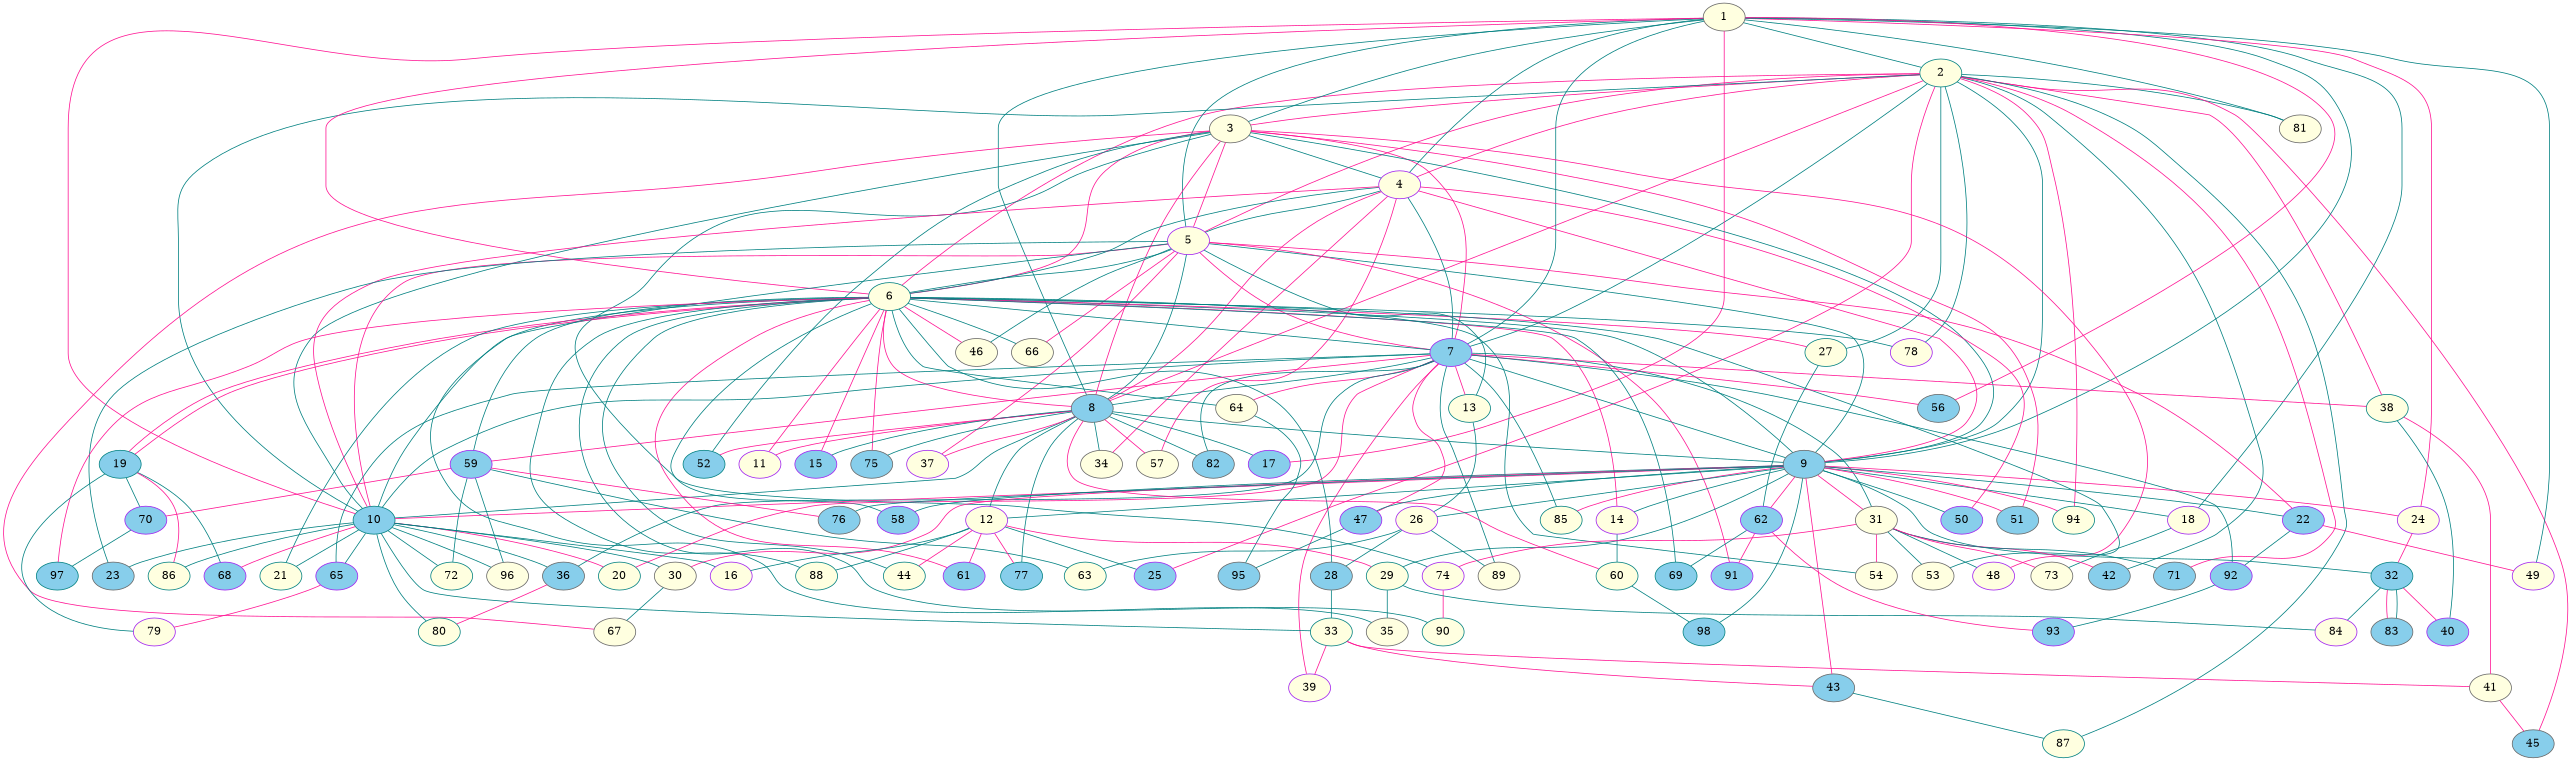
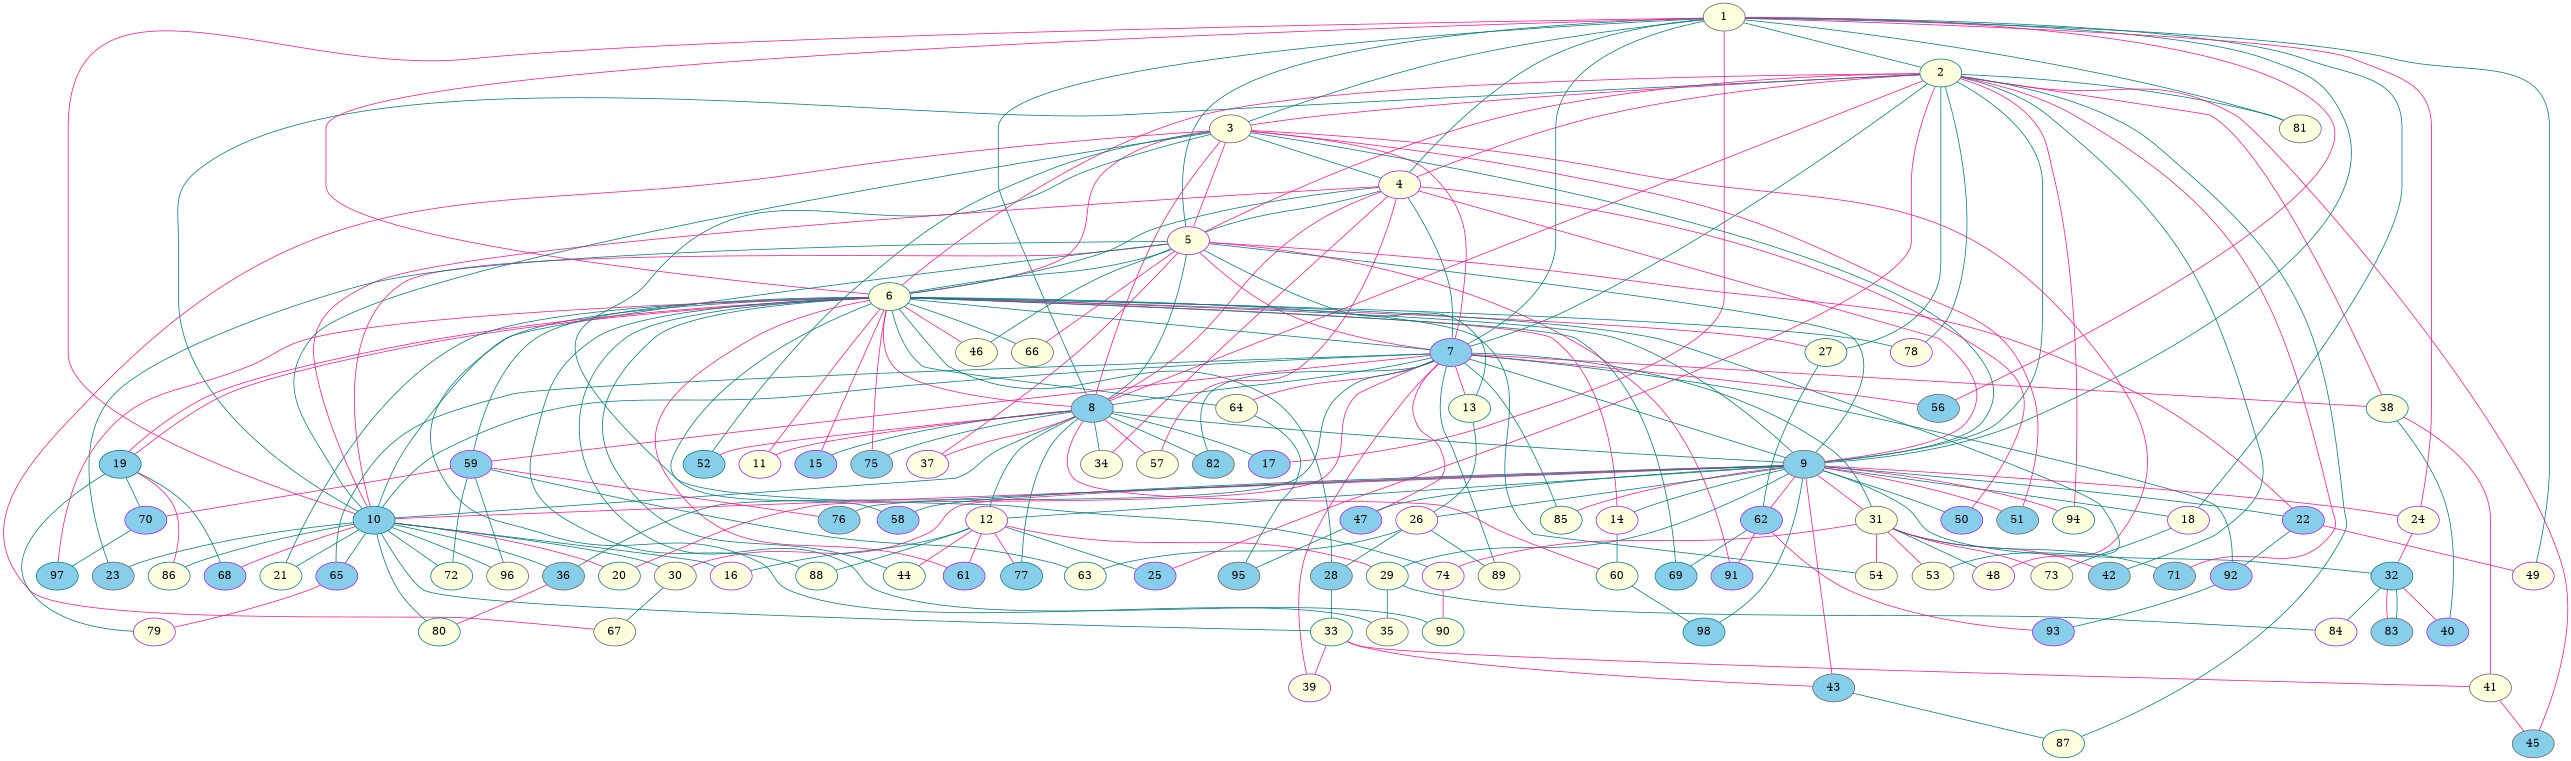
  graph {
    node [color=purple fillcolor=lightyellow style=filled]
    edge [color=teal]
    2 [color=teal]
    1 [color=gray40]
    3 [color=gray40]
    4
    5
    6 [color=teal]
    7 [fillcolor=skyblue]
    8 [color=gray40 fillcolor=skyblue]
    9 [color=gray40 fillcolor=skyblue]
    10 [color=teal fillcolor=skyblue]
    17 [fillcolor=skyblue]
    18
    24
    49
    56 [color=gray40 fillcolor=skyblue]
    81 [color=gray40]
    25 [fillcolor=skyblue]
    27 [color=teal]
    38 [color=teal]
    42 [color=gray40 fillcolor=skyblue]
    45 [color=gray40 fillcolor=skyblue]
    71 [color=gray40 fillcolor=skyblue]
    78
    87 [color=teal]
    94 [color=teal]
    48
    51 [color=gray40 fillcolor=skyblue]
    52 [color=teal fillcolor=skyblue]
    67 [color=gray40]
    74
    34 [color=gray40]
    50 [fillcolor=skyblue]
    57 [color=gray40]
    13 [color=teal]
    22 [fillcolor=skyblue]
    23 [color=gray40 fillcolor=skyblue]
    35 [color=gray40]
    37
    46 [color=gray40]
    66 [color=gray40]
    91 [fillcolor=skyblue]
    11
    14
    15 [fillcolor=skyblue]
    19 [color=teal fillcolor=skyblue]
    21 [color=teal]
    28 [color=gray40 fillcolor=skyblue]
    44 [color=teal]
    53 [color=gray40]
    54 [color=gray40]
    58 [fillcolor=skyblue]
    59 [fillcolor=skyblue]
    61 [fillcolor=skyblue]
    64 [color=gray40]
    69 [color=teal fillcolor=skyblue]
    75 [color=gray40 fillcolor=skyblue]
    88 [color=teal]
    90 [color=teal]
    97 [color=teal fillcolor=skyblue]
    20 [color=teal]
    31 [color=gray40]
    36 [color=gray40 fillcolor=skyblue]
    39
    47 [fillcolor=skyblue]
    65 [fillcolor=skyblue]
    82 [color=gray40 fillcolor=skyblue]
    85 [color=teal]
    89 [color=gray40]
    92 [fillcolor=skyblue]
    12
    60 [color=teal]
    77 [color=teal fillcolor=skyblue]
    26
    29 [color=teal]
    30 [color=gray40]
    32 [color=teal fillcolor=skyblue]
    43 [color=gray40 fillcolor=skyblue]
    62 [fillcolor=skyblue]
    76 [color=gray40 fillcolor=skyblue]
    98 [color=teal fillcolor=skyblue]
    16
    33 [color=teal]
    68 [fillcolor=skyblue]
    72 [color=teal]
    80 [color=teal]
    86 [color=teal]
    96 [color=gray40]
    73 [color=gray40]
    40 [fillcolor=skyblue]
    41 [color=gray40]
    70 [fillcolor=skyblue]
    79
    63 [color=teal]
    95 [color=gray40 fillcolor=skyblue]
    93 [fillcolor=skyblue]
    84
    83 [color=gray40 fillcolor=skyblue]
    2 -- 3 [color=deeppink]
    2 -- 4 [color=deeppink]
    2 -- 5 [color=deeppink]
    2 -- 6 [color=deeppink]
    2 -- 7
    2 -- 8 [color=deeppink]
    2 -- 9
    2 -- 10
    2 -- 81
    2 -- 25 [color=deeppink]
    2 -- 27
    2 -- 38 [color=deeppink]
    2 -- 42
    2 -- 45 [color=deeppink]
    2 -- 71 [color=deeppink]
    2 -- 78
    2 -- 87
    2 -- 94 [color=deeppink]
    1 -- 2
    1 -- 3
    1 -- 4
    1 -- 5
    1 -- 6 [color=deeppink]
    1 -- 7
    1 -- 8
    1 -- 9
    1 -- 10 [color=deeppink]
    1 -- 17 [color=deeppink]
    1 -- 18
    1 -- 24 [color=deeppink]
    1 -- 49
    1 -- 56 [color=deeppink]
    1 -- 81
    3 -- 4
    3 -- 5 [color=deeppink]
    3 -- 6 [color=deeppink]
    3 -- 7 [color=deeppink]
    3 -- 8 [color=deeppink]
    3 -- 9
    3 -- 10
    3 -- 48 [color=deeppink]
    3 -- 51 [color=deeppink]
    3 -- 52
    3 -- 67 [color=deeppink]
    3 -- 74
    4 -- 5
    4 -- 6
    4 -- 7
    4 -- 8 [color=deeppink]
    4 -- 9 [color=deeppink]
    4 -- 10 [color=deeppink]
    4 -- 34 [color=deeppink]
    4 -- 50 [color=deeppink]
    4 -- 57 [color=deeppink]
    5 -- 6
    5 -- 7 [color=deeppink]
    5 -- 8
    5 -- 9
    5 -- 10 [color=deeppink]
    5 -- 13
    5 -- 22 [color=deeppink]
    5 -- 23
    5 -- 35
    5 -- 37 [color=deeppink]
    5 -- 46
    5 -- 66 [color=deeppink]
    5 -- 91 [color=deeppink]
    6 -- 7
    6 -- 8 [color=deeppink]
    6 -- 9
    6 -- 10
    6 -- 27 [color=deeppink]
    6 -- 78
    6 -- 46 [color=deeppink]
    6 -- 66
    6 -- 11 [color=deeppink]
    6 -- 14 [color=deeppink]
    6 -- 15 [color=deeppink]
    6 -- 19 [color=deeppink]
    6 -- 19 [color=deeppink]
    6 -- 21
    6 -- 28
    6 -- 44
    6 -- 53
    6 -- 54
    6 -- 58
    6 -- 59
    6 -- 61 [color=deeppink]
    6 -- 64
    6 -- 69
    6 -- 75 [color=deeppink]
    6 -- 88
    6 -- 90
    6 -- 97 [color=deeppink]
    7 -- 8
    7 -- 9
    7 -- 10
    7 -- 56 [color=deeppink]
    7 -- 38 [color=deeppink]
    7 -- 13 [color=deeppink]
    7 -- 59 [color=deeppink]
    7 -- 64 [color=deeppink]
    7 -- 20 [color=deeppink]
    7 -- 31
    7 -- 36
    7 -- 39 [color=deeppink]
    7 -- 47 [color=deeppink]
    7 -- 65
    7 -- 82
    7 -- 85
    7 -- 89
    7 -- 92
    8 -- 9
    8 -- 10
    8 -- 17
    8 -- 52 [color=deeppink]
    8 -- 34
    8 -- 57 [color=deeppink]
    8 -- 37 [color=deeppink]
    8 -- 11 [color=deeppink]
    8 -- 15
    8 -- 75
    8 -- 82
    8 -- 12
    8 -- 60 [color=deeppink]
    8 -- 77
    9 -- 10 [color=deeppink]
    9 -- 18
    9 -- 24 [color=deeppink]
    9 -- 94 [color=deeppink]
    9 -- 51 [color=deeppink]
    9 -- 50
    9 -- 22
    9 -- 14
    9 -- 58
    9 -- 31 [color=deeppink]
    9 -- 47
    9 -- 85 [color=deeppink]
    9 -- 12
    9 -- 26
    9 -- 29
    9 -- 30 [color=deeppink]
    9 -- 32
    9 -- 43 [color=deeppink]
    9 -- 62 [color=deeppink]
    9 -- 76
    9 -- 98
    10 -- 23
    10 -- 21
    10 -- 20 [color=deeppink]
    10 -- 36
    10 -- 65
    10 -- 30
    10 -- 16
    10 -- 33
    10 -- 68 [color=deeppink]
    10 -- 72
    10 -- 80
    10 -- 86
    10 -- 96
    18 -- 73
    24 -- 32 [color=deeppink]
    27 -- 62
    38 -- 40
    38 -- 41 [color=deeppink]
    74 -- 90 [color=deeppink]
    13 -- 26
    22 -- 49 [color=deeppink]
    22 -- 92
    14 -- 60
    19 -- 68
    19 -- 86 [color=deeppink]
    19 -- 70
    19 -- 79
    28 -- 33
    59 -- 76 [color=deeppink]
    59 -- 72
    59 -- 96
    59 -- 70 [color=deeppink]
    59 -- 63
    64 -- 95
    31 -- 42 [color=deeppink]
    31 -- 71
    31 -- 48
    31 -- 74 [color=deeppink]
-   31 -- 53
+   31 -- 53 [color=deeppink]
    31 -- 54 [color=deeppink]
    31 -- 73 [color=deeppink]
    36 -- 80 [color=deeppink]
    47 -- 95
    65 -- 79 [color=deeppink]
    92 -- 93
    12 -- 25
    12 -- 44 [color=deeppink]
    12 -- 61 [color=deeppink]
    12 -- 88
    12 -- 77 [color=deeppink]
    12 -- 29 [color=deeppink]
    12 -- 16
    60 -- 98
    26 -- 28
    26 -- 89
    26 -- 63
    29 -- 35
    29 -- 84
    30 -- 67
    32 -- 40 [color=deeppink]
    32 -- 84
    32 -- 83 [color=deeppink]
    32 -- 83
    43 -- 87
    62 -- 91 [color=deeppink]
    62 -- 69
    62 -- 93 [color=deeppink]
    33 -- 39 [color=deeppink]
    33 -- 43 [color=deeppink]
    33 -- 41 [color=deeppink]
    41 -- 45 [color=deeppink]
    70 -- 97
  }
